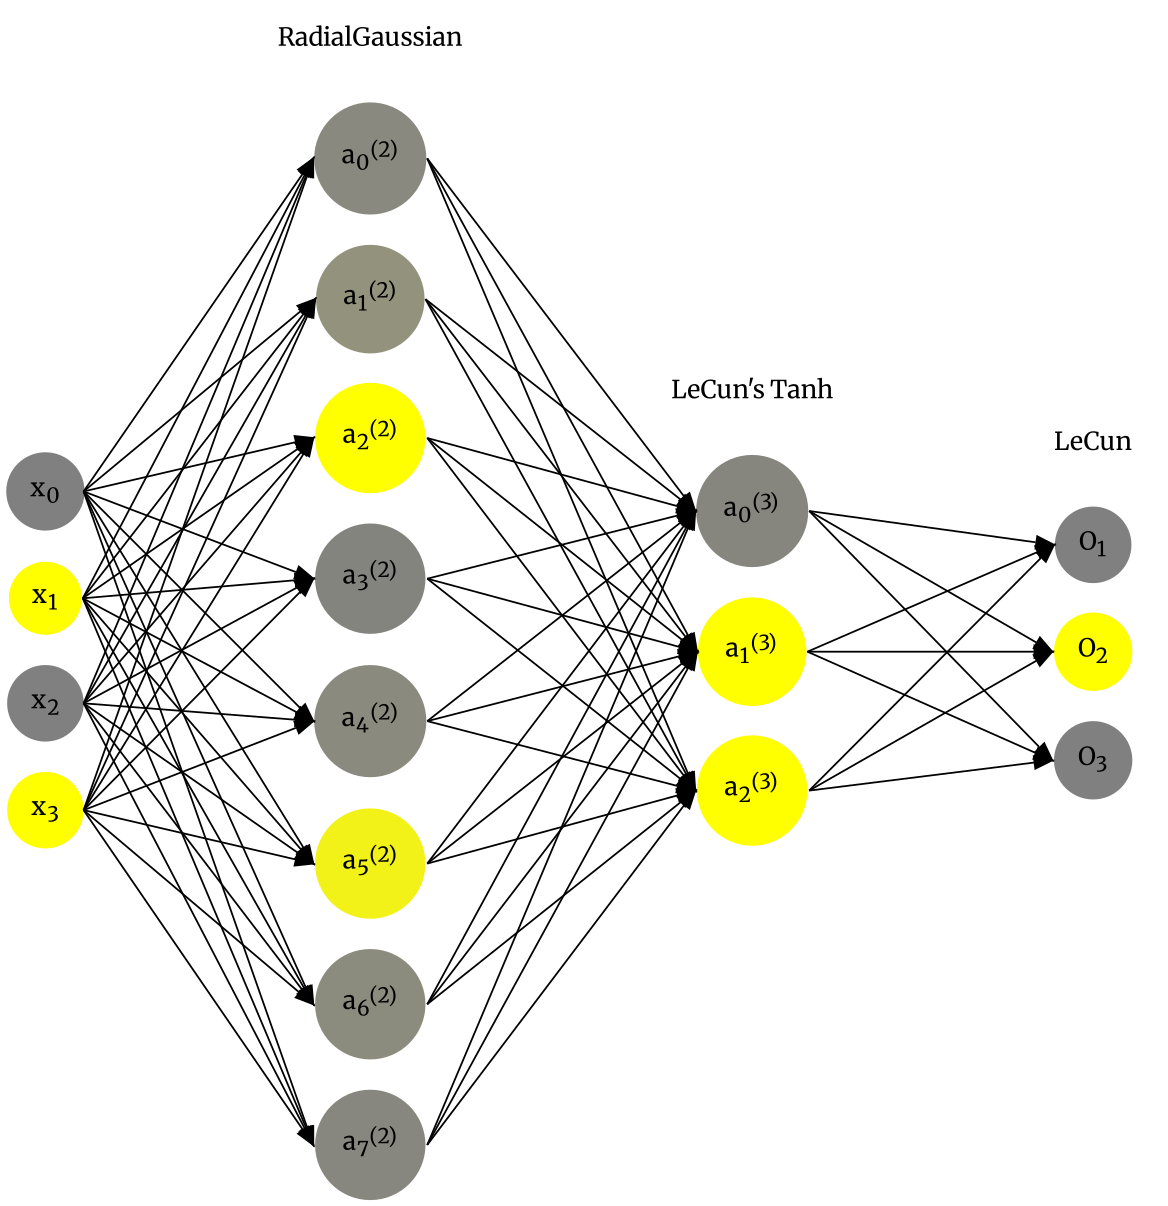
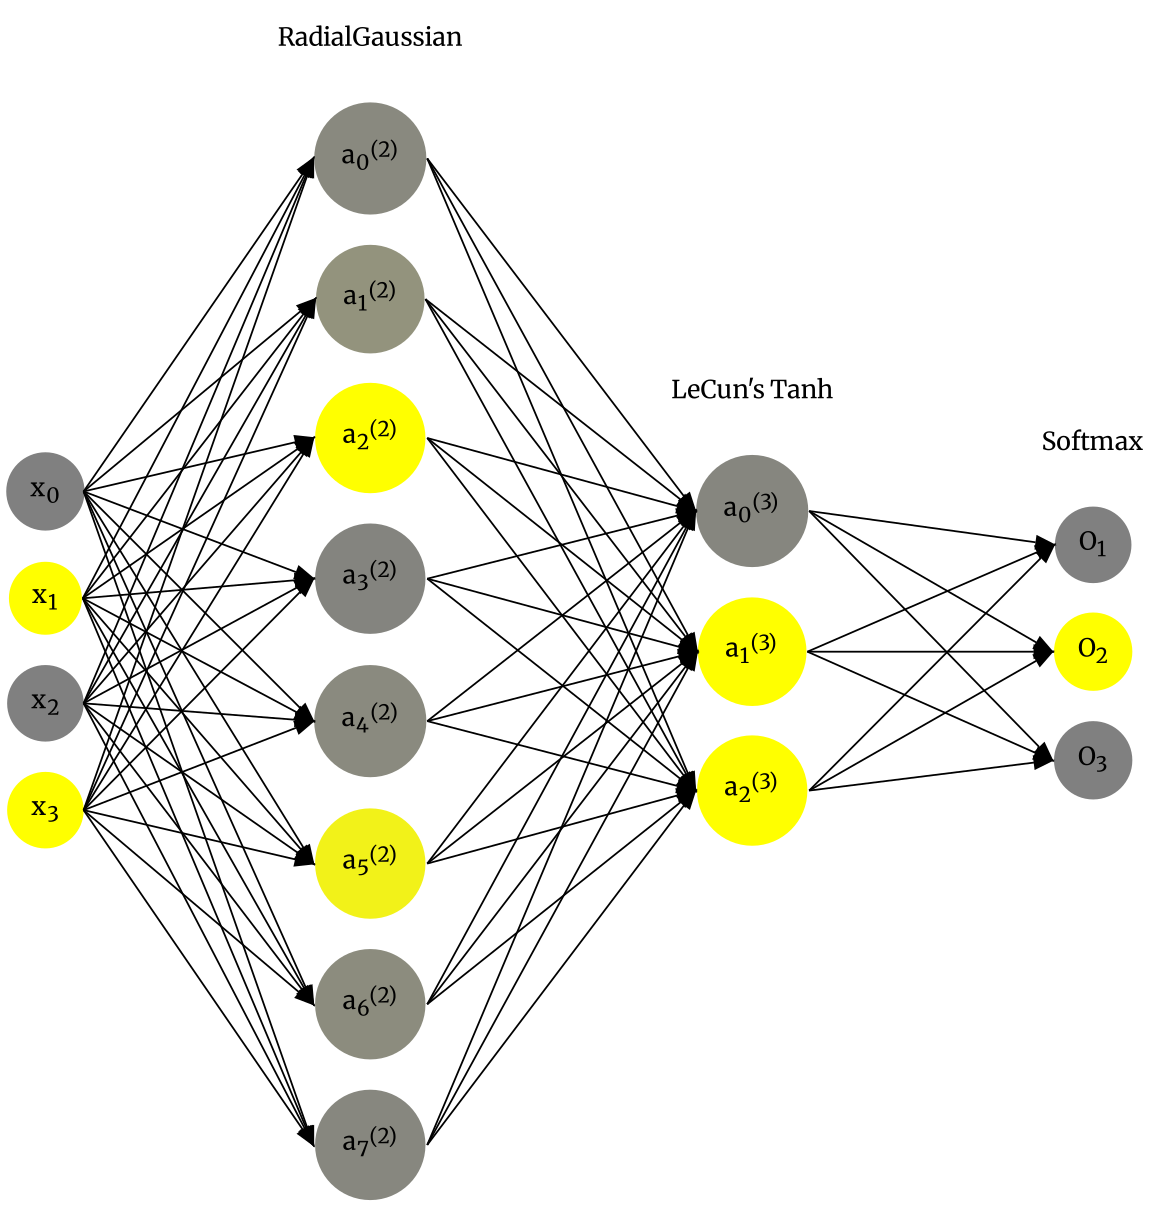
  digraph {
    rankdir=LR
    ranksep=1.4
    splines=false
    fontname=Merriweather
    node [color="0.1667, 0.0, 0.5" fillcolor="0.1667, 0.0, 0.5" shape=circle style=filled fontname=Merriweather]
    edge [headport=w style=solid tailport=e fontname=Merriweather]
    n1 [label=<x<sub>0</sub>>]
    n2 [color="0.1667, 1.0, 1.0" fillcolor="0.1667, 1.0, 1.0" label=<x<sub>1</sub>>]
    n3 [label=<x<sub>2</sub>>]
    n4 [color="0.1667, 1.0, 1.0" fillcolor="0.1667, 1.0, 1.0" label=<x<sub>3</sub>>]
    n5 [color="0.1667, 0.074107, 0.537053" fillcolor="0.1667, 0.074107, 0.537053" label=<a<sub>0</sub><sup>(2)</sup>>]
    n6 [color="0.1667, 0.150903, 0.575451" fillcolor="0.1667, 0.150903, 0.575451" label=<a<sub>1</sub><sup>(2)</sup>>]
    n7 [color="0.1667, 0.999575, 0.999788" fillcolor="0.1667, 0.999575, 0.999788" label=<a<sub>2</sub><sup>(2)</sup>>]
    n8 [color="0.1667, 0.033818, 0.516909" fillcolor="0.1667, 0.033818, 0.516909" label=<a<sub>3</sub><sup>(2)</sup>>]
    n9 [color="0.1667, 0.084183, 0.542092" fillcolor="0.1667, 0.084183, 0.542092" label=<a<sub>4</sub><sup>(2)</sup>>]
    n10 [color="0.1667, 0.896529, 0.948264" fillcolor="0.1667, 0.896529, 0.948264" label=<a<sub>5</sub><sup>(2)</sup>>]
    n11 [color="0.1667, 0.094014, 0.547007" fillcolor="0.1667, 0.094014, 0.547007" label=<a<sub>6</sub><sup>(2)</sup>>]
    n12 [color="0.1667, 0.059497, 0.529748" fillcolor="0.1667, 0.059497, 0.529748" label=<a<sub>7</sub><sup>(2)</sup>>]
    n13 [color="0.1667, 0.050092, 0.525046" fillcolor="0.1667, 0.050092, 0.525046" label=<a<sub>0</sub><sup>(3)</sup>>]
    n14 [color="0.1667, 1.496285, 1.248142" fillcolor="0.1667, 1.496285, 1.248142" label=<a<sub>1</sub><sup>(3)</sup>>]
    n15 [color="0.1667, 1.356467, 1.178233" fillcolor="0.1667, 1.356467, 1.178233" label=<a<sub>2</sub><sup>(3)</sup>>]
    n16 [label=<O<sub>1</sub>>]
    n17 [color="0.1667, 1.0, 1.0" fillcolor="0.1667, 1.0, 1.0" label=<O<sub>2</sub>>]
    n18 [label=<O<sub>3</sub>>]
    n19 [label=RadialGaussian shape=plaintext color="" fillcolor="" style=""]
    n20 [label="LeCun's Tanh" shape=plaintext color="" fillcolor="" style=""]
-   n21 [label=LeCun shape=plaintext color="" fillcolor="" style=""]
+   n21 [label=Softmax shape=plaintext color="" fillcolor="" style=""]
    subgraph sub_1 {
      n1
    }
    subgraph sub_2 {
      n2
    }
    subgraph sub_3 {
      n3
    }
    subgraph sub_4 {
      n4
    }
    subgraph sub_5 {
      n5
    }
    subgraph sub_6 {
      n6
    }
    subgraph sub_7 {
      n7
    }
    subgraph sub_8 {
      n8
    }
    subgraph sub_9 {
      n9
    }
    subgraph sub_10 {
      n10
    }
    subgraph sub_11 {
      n11
    }
    subgraph sub_12 {
      n12
    }
    subgraph sub_13 {
      n13
    }
    subgraph sub_14 {
      n14
    }
    subgraph sub_15 {
      n15
    }
    subgraph sub_16 {
      n16
    }
    subgraph sub_17 {
      n17
    }
    subgraph sub_18 {
      n18
    }
    subgraph sub_19 {
      rank=same
      n1
      n2
      n3
      n4
    }
    subgraph sub_20 {
      rank=same
      n5
      n6
      n7
      n8
      n9
      n10
      n11
      n12
    }
    subgraph sub_21 {
      rank=same
      n13
      n14
      n15
    }
    subgraph sub_22 {
      rank=same
      n16
      n17
      n18
    }
    subgraph sub_23 {
      rank=same
      n5
      n19
    }
    subgraph sub_24 {
      rank=same
      n13
      n20
    }
    subgraph sub_25 {
      rank=same
      n16
      n21
    }
    n1 -> n2 [style=invis]
    n1 -> n5
    n1 -> n6
    n1 -> n7
    n1 -> n8
    n1 -> n9
    n1 -> n10
    n1 -> n11
    n1 -> n12
    n2 -> n3 [style=invis]
    n2 -> n5
    n2 -> n6
    n2 -> n7
    n2 -> n8
    n2 -> n9
    n2 -> n10
    n2 -> n11
    n2 -> n12
    n3 -> n4 [style=invis]
    n3 -> n5
    n3 -> n6
    n3 -> n7
    n3 -> n8
    n3 -> n9
    n3 -> n10
    n3 -> n11
    n3 -> n12
    n4 -> n5
    n4 -> n6
    n4 -> n7
    n4 -> n8
    n4 -> n9
    n4 -> n10
    n4 -> n11
    n4 -> n12
    n5 -> n6 [style=invis]
    n5 -> n13
    n5 -> n14
    n5 -> n15
    n6 -> n7 [style=invis]
    n6 -> n13
    n6 -> n14
    n6 -> n15
    n7 -> n8 [style=invis]
    n7 -> n13
    n7 -> n14
    n7 -> n15
    n8 -> n9 [style=invis]
    n8 -> n13
    n8 -> n14
    n8 -> n15
    n9 -> n10 [style=invis]
    n9 -> n13
    n9 -> n14
    n9 -> n15
    n10 -> n11 [style=invis]
    n10 -> n13
    n10 -> n14
    n10 -> n15
    n11 -> n12 [style=invis]
    n11 -> n13
    n11 -> n14
    n11 -> n15
    n12 -> n13
    n12 -> n14
    n12 -> n15
    n13 -> n14 [style=invis]
    n13 -> n16
    n13 -> n17
    n13 -> n18
    n14 -> n15 [style=invis]
    n14 -> n16
    n14 -> n17
    n14 -> n18
    n15 -> n16
    n15 -> n17
    n15 -> n18
    n16 -> n17 [style=invis]
    n17 -> n18 [style=invis]
    n19 -> n5 [style=invis]
    n20 -> n13 [style=invis]
    n21 -> n16 [style=invis]
  }
